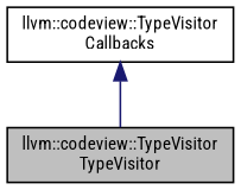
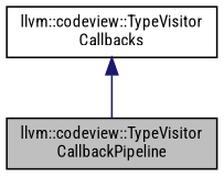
  digraph {
    fontname="Roboto Condensed"
    node [color=black fontname="Roboto Condensed" fontsize=10 shape=box]
-   n1 [fillcolor=grey75 fontcolor=black height=0.2 label="llvm::codeview::TypeVisitor\lTypeVisitor" style=filled width=0.4]
+   n1 [fillcolor=grey75 fontcolor=black height=0.2 label="llvm::codeview::TypeVisitor\lCallbackPipeline" style=filled width=0.4]
    n2 [height=0.2 label="llvm::codeview::TypeVisitor\lCallbacks" width=0.4]
    n2 -> n1 [color=midnightblue dir=back fontname="Roboto Condensed" fontsize=10 labelfontname=Helvetica labelfontsize=10 style=solid]
  }
